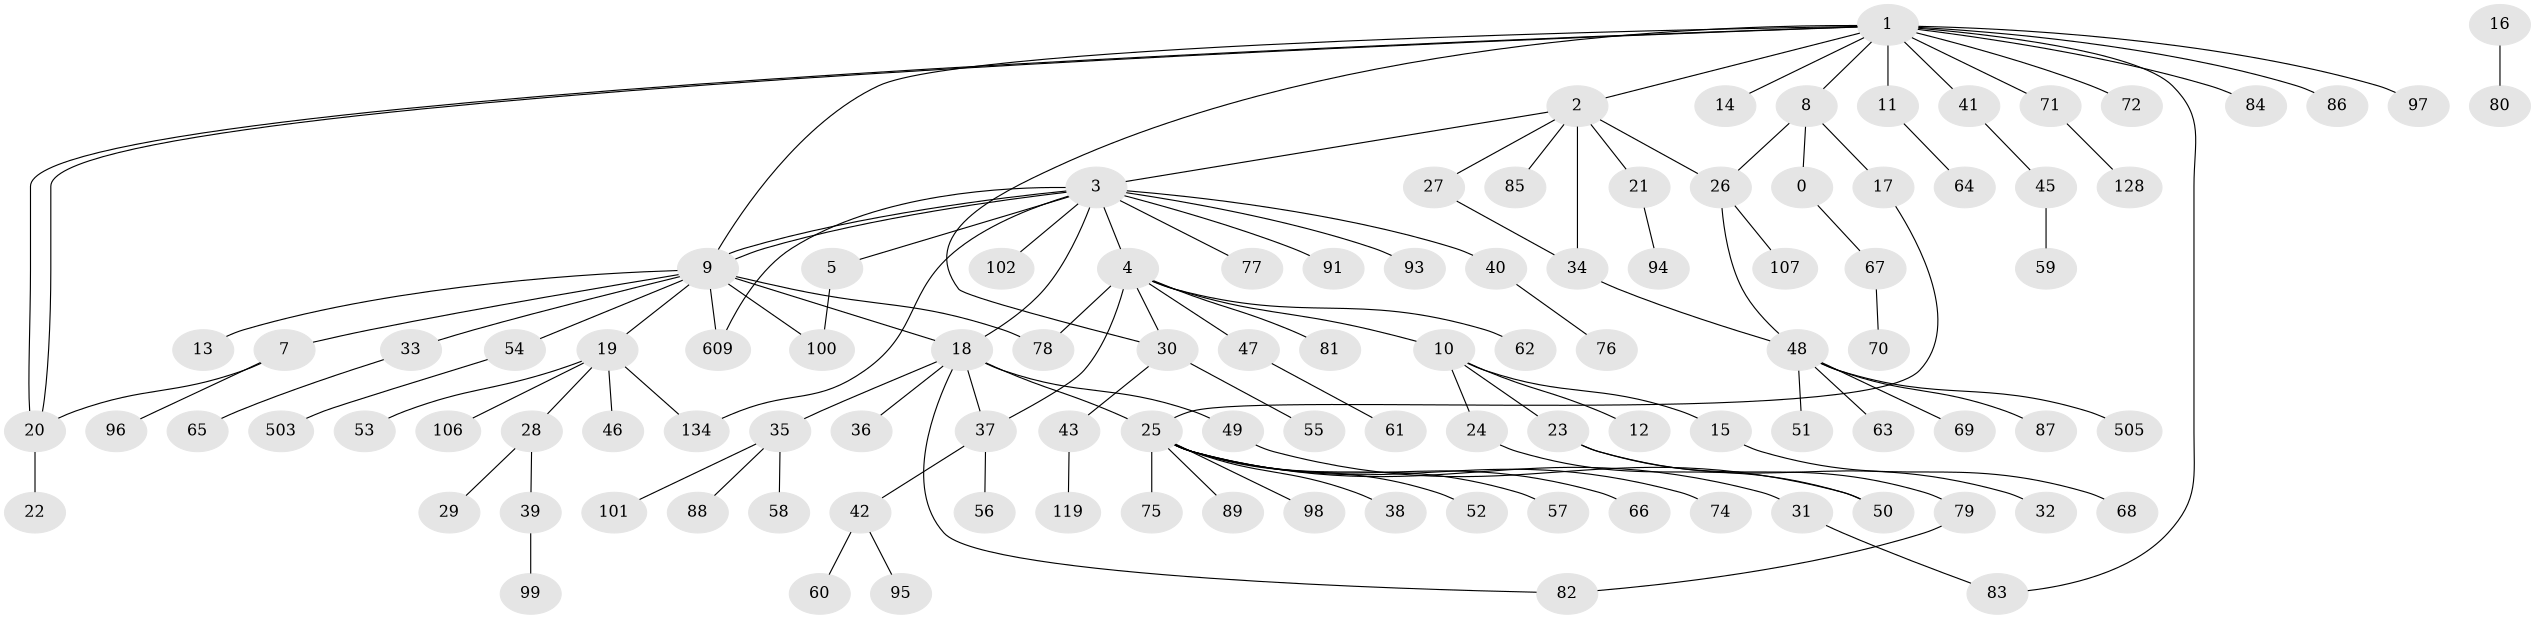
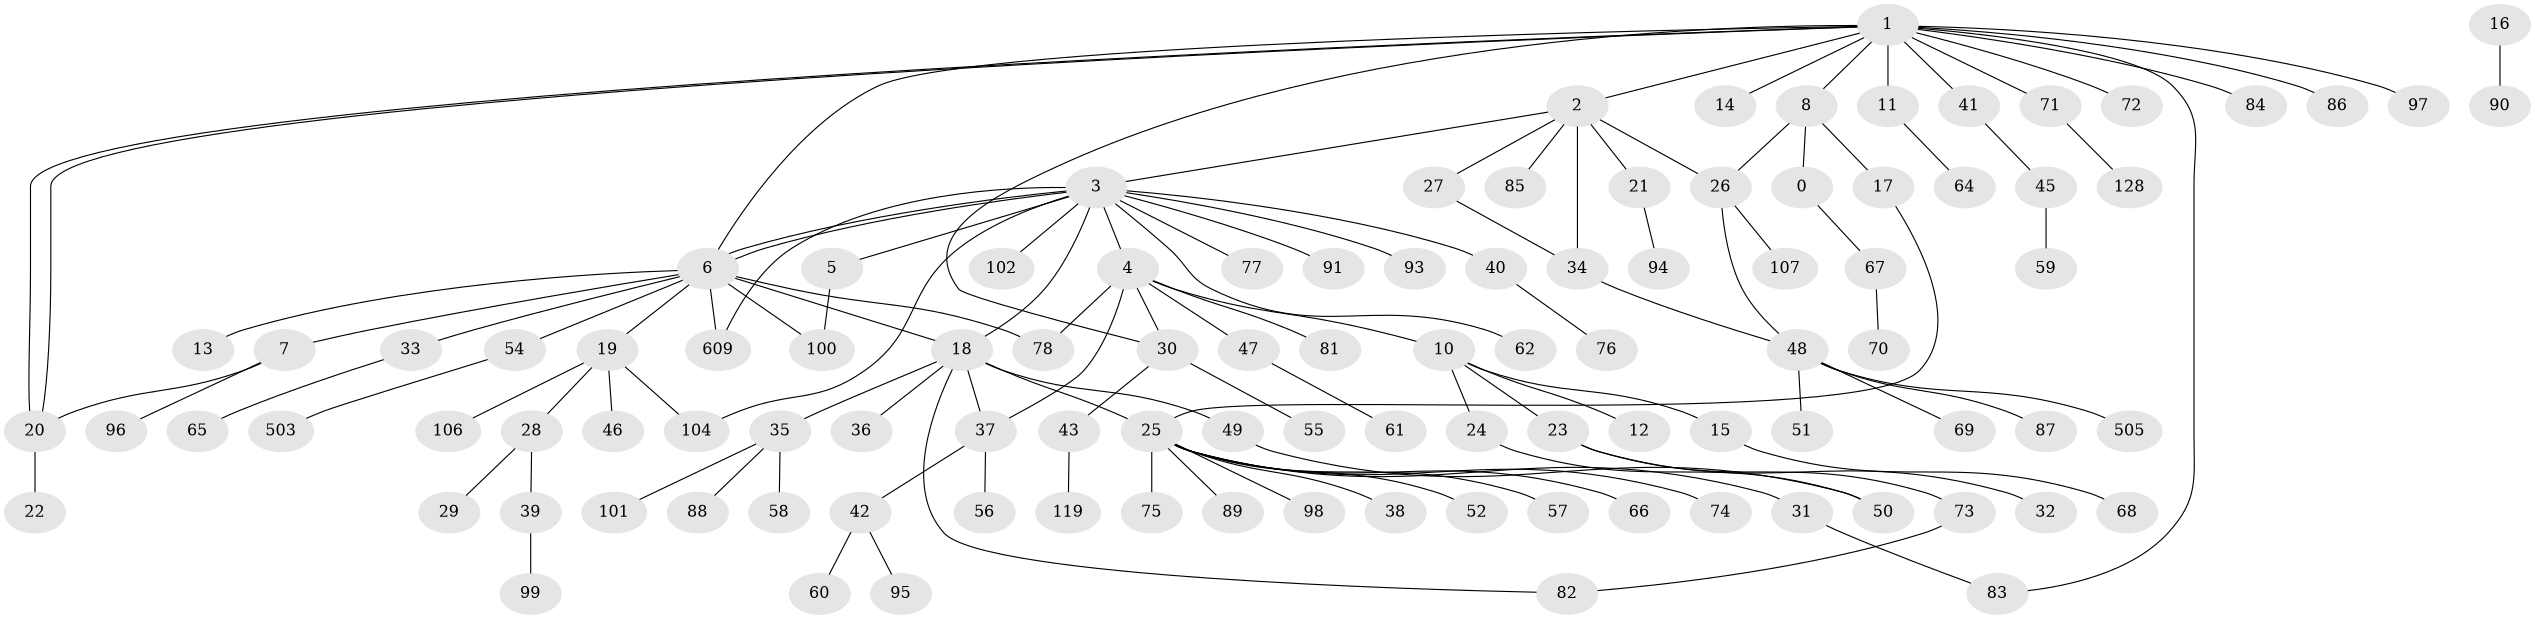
  graph {
    node [color=gray90 style=filled]
    1
    2
-   6 [label=9]
+   6
    8
    11
    14
    20
    30
    41
    71
    72
    83
    84
    86
    97
    3
    21
    26
    27
    34
    85
    18
    n23 [label=609]
    78
    100
    7
    13
    19
    33
    54
    n31 [label=0]
    17
    64
    22
    43
    55
    45
    n38 [label=128]
    4
    5
    40
    62
    77
    91
    93
    102
-   104 [label=134]
+   104
    94
    48
    107
    10
    37
    47
    81
    25
    35
    36
    49
    82
    76
    12
    15
    23
    24
    42
    56
    61
    51
-   63
    69
    87
    n72 [label=505]
    96
    28
    46
-   53
    106
    65
    n79 [label=503]
    67
    16
-   90 [label=80]
+   90
    70
    68
    32
-   73 [label=79]
+   73
    50
    31
    38
    52
    57
    66
    74
    75
    89
    98
    58
    88
    101
    29
    39
    99
    n103 [label=119]
    60
    95
    59
    1 -- 2
    1 -- 6
    1 -- 8
    1 -- 11
    1 -- 14
    1 -- 20
    1 -- 20
    1 -- 30
    1 -- 41
    1 -- 71
    1 -- 72
    1 -- 83
    1 -- 84
    1 -- 86
    1 -- 97
    2 -- 3
    2 -- 21
    2 -- 26
    2 -- 27
    2 -- 34
    2 -- 85
    6 -- 18
    6 -- n23
    6 -- 78
    6 -- 100
    6 -- 7
    6 -- 13
    6 -- 19
    6 -- 33
    6 -- 54
    8 -- 26
    8 -- n31
    8 -- 17
    11 -- 64
    20 -- 22
    30 -- 43
    30 -- 55
    41 -- 45
    71 -- n38
    3 -- 6
    3 -- 6
    3 -- 18
    3 -- n23
    3 -- 4
    3 -- 5
    3 -- 40
-   4 -- 62
+   3 -- 62
    3 -- 77
    3 -- 91
    3 -- 93
    3 -- 102
    3 -- 104
    21 -- 94
    26 -- 48
    26 -- 107
    27 -- 34
    34 -- 48
    18 -- 37
    18 -- 25
    18 -- 35
    18 -- 36
    18 -- 49
    18 -- 82
    7 -- 20
    7 -- 96
    19 -- 104
    19 -- 28
    19 -- 46
-   19 -- 53
    19 -- 106
    33 -- 65
    54 -- n79
    n31 -- 67
    17 -- 25
    43 -- n103
    45 -- 59
    4 -- 30
    4 -- 78
    4 -- 10
    4 -- 37
    4 -- 47
    4 -- 81
    5 -- 100
    40 -- 76
    48 -- 51
-   48 -- 63
    48 -- 69
    48 -- 87
    48 -- n72
    10 -- 12
    10 -- 15
    10 -- 23
    10 -- 24
    37 -- 42
    37 -- 56
    47 -- 61
    25 -- 31
    25 -- 38
    25 -- 52
    25 -- 57
    25 -- 66
    25 -- 74
    25 -- 75
    25 -- 89
    25 -- 98
    35 -- 58
    35 -- 88
    35 -- 101
    49 -- 50
    15 -- 68
    23 -- 32
    23 -- 73
    24 -- 50
    42 -- 60
    42 -- 95
    28 -- 29
    28 -- 39
    67 -- 70
    16 -- 90
    73 -- 82
    31 -- 83
    39 -- 99
  }
